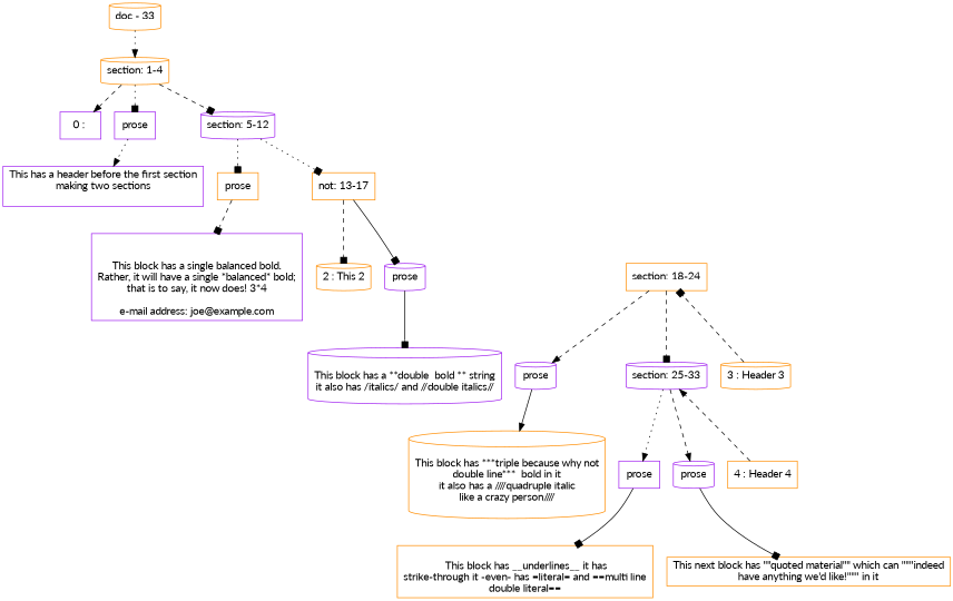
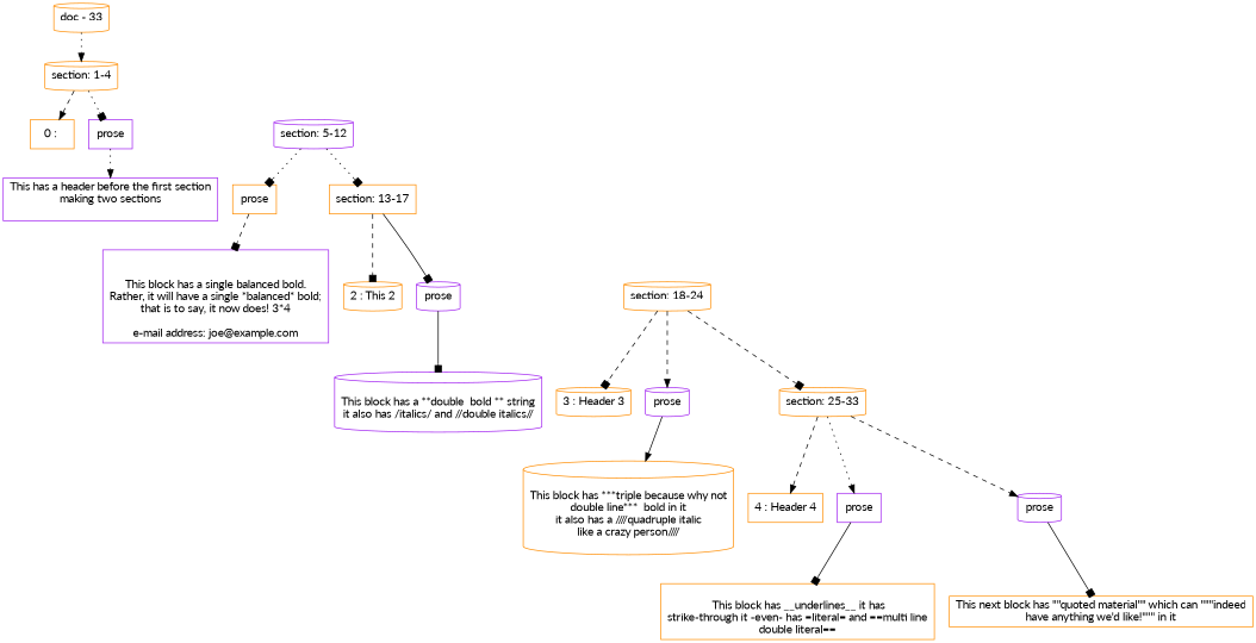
  digraph {
    fontname=Lato
    node [color=darkorange fontname=Lato shape=cylinder]
    edge [arrowhead=box fontname=Lato style=dashed]
    n1 [label="section: 1-4"]
-   n2 [color=purple label="0 : " shape=box]
+   n2 [label="0 : " shape=box]
    n3 [color=purple label=prose shape=box]
    n4 [color=purple label="section: 5-12"]
    n5 [label=prose shape=box]
-   n6 [label="not: 13-17" shape=box]
+   n6 [label="section: 13-17" shape=box]
    n7 [label="2 : This 2"]
    n8 [color=purple label=prose]
-   n9 [label="section: 18-24" shape=box]
+   n9 [label="section: 18-24"]
    n10 [label="3 : Header 3"]
    n11 [color=purple label=prose]
-   n12 [color=purple label="section: 25-33"]
+   n12 [label="section: 25-33"]
    n13 [label="4 : Header 4" shape=box]
    n14 [color=purple label=prose shape=box]
    n15 [color=purple label=prose]
    n16 [color=purple label="This has a header before the first section\nmaking two sections\n       \n" shape=box]
    n17 [color=purple label="\n\nThis block has a single balanced bold.\nRather, it will have a single *balanced* bold;\nthat is to say, it now does! 3*4\n \ne-mail address: joe@example.com" shape=box]
    n18 [color=purple label="\nThis block has a **double  bold ** string\nit also has /italics/ and //double italics//\n"]
    n19 [label="\nThis block has ***triple because why not\ndouble line***  bold in it\nit also has a ////quadruple italic\nlike a crazy person////\n"]
    n20 [label="\n  This block has __underlines__ it has \nstrike-through it -even- has =literal= and ==multi line\ndouble literal==\n" shape=box]
    n21 [label="This next block has \"\"quoted material\"\" which can \"\"\"indeed\nhave anything we'd like!\"\"\" in it\n" shape=box]
    n22 [label="doc - 33"]
    subgraph sub_1 {
      rank=same
      n1
    }
    subgraph sub_2 {
      rank=same
      n2
      n3
      n4
    }
    subgraph sub_3 {
      rank=same
      n5
      n6
    }
    subgraph sub_4 {
      rank=same
      n7
      n8
      n9
    }
    subgraph sub_5 {
      rank=same
      n10
      n11
      n12
    }
    subgraph sub_6 {
      rank=same
      n13
      n14
      n15
    }
    n1 -> n2 [arrowhead=normal]
    n1 -> n3 [style=dotted]
-   n1 -> n4
    n3 -> n16 [arrowhead=normal style=dotted]
    n4 -> n5 [style=dotted]
    n4 -> n6 [style=dotted]
    n5 -> n17
    n6 -> n7
    n6 -> n8 [style=solid]
    n8 -> n18 [style=solid]
-   n10 -> n9
+   n9 -> n10
    n9 -> n11 [arrowhead=normal]
    n9 -> n12
    n11 -> n19 [arrowhead=normal style=solid]
-   n13 -> n12 [arrowhead=normal]
+   n12 -> n13 [arrowhead=normal]
    n12 -> n14 [arrowhead=normal style=dotted]
    n12 -> n15 [arrowhead=normal]
    n14 -> n20 [style=solid]
    n15 -> n21 [style=solid]
    n22 -> n1 [arrowhead=normal style=dotted]
  }
